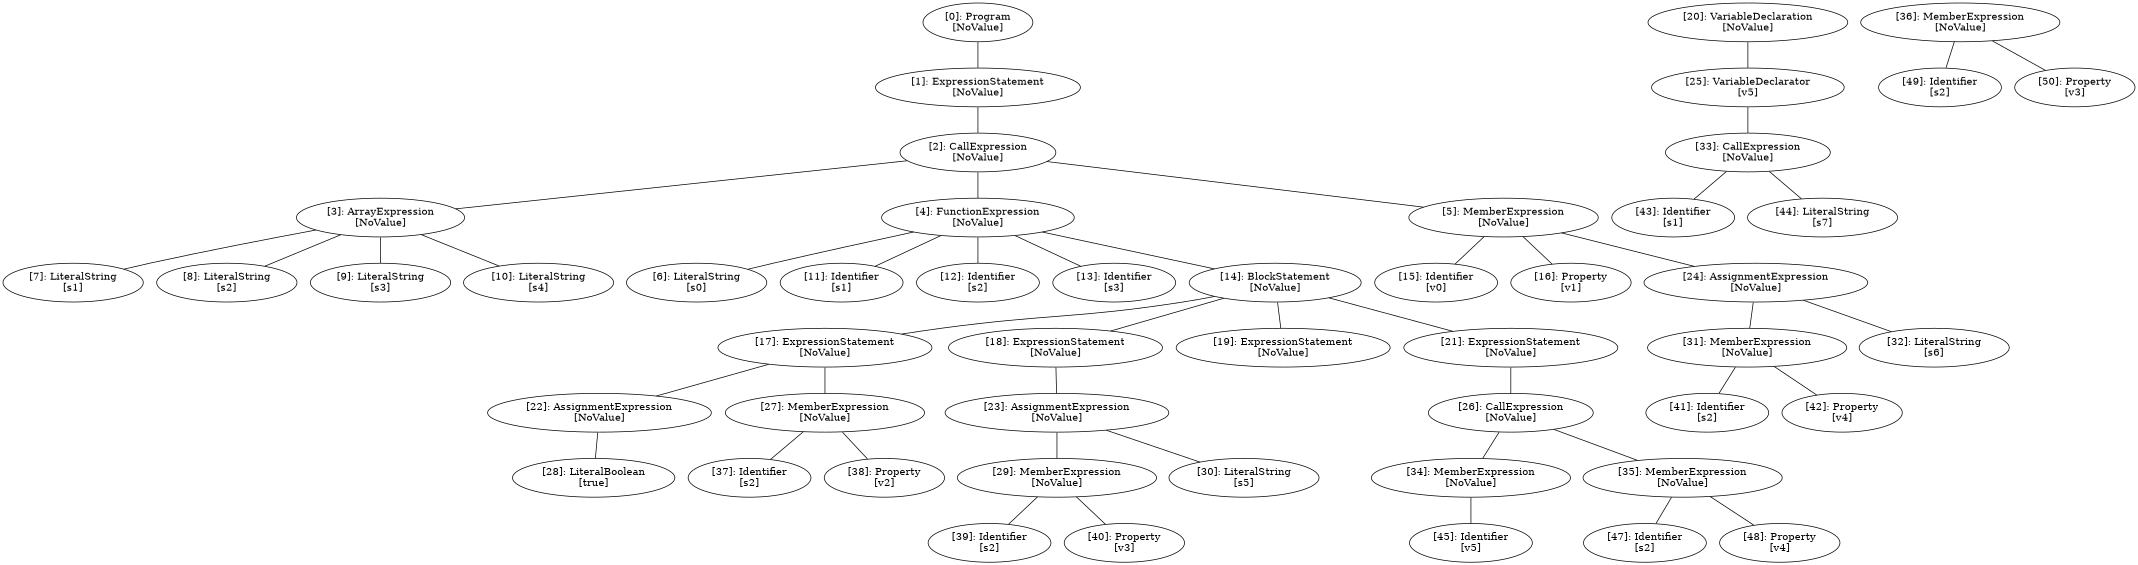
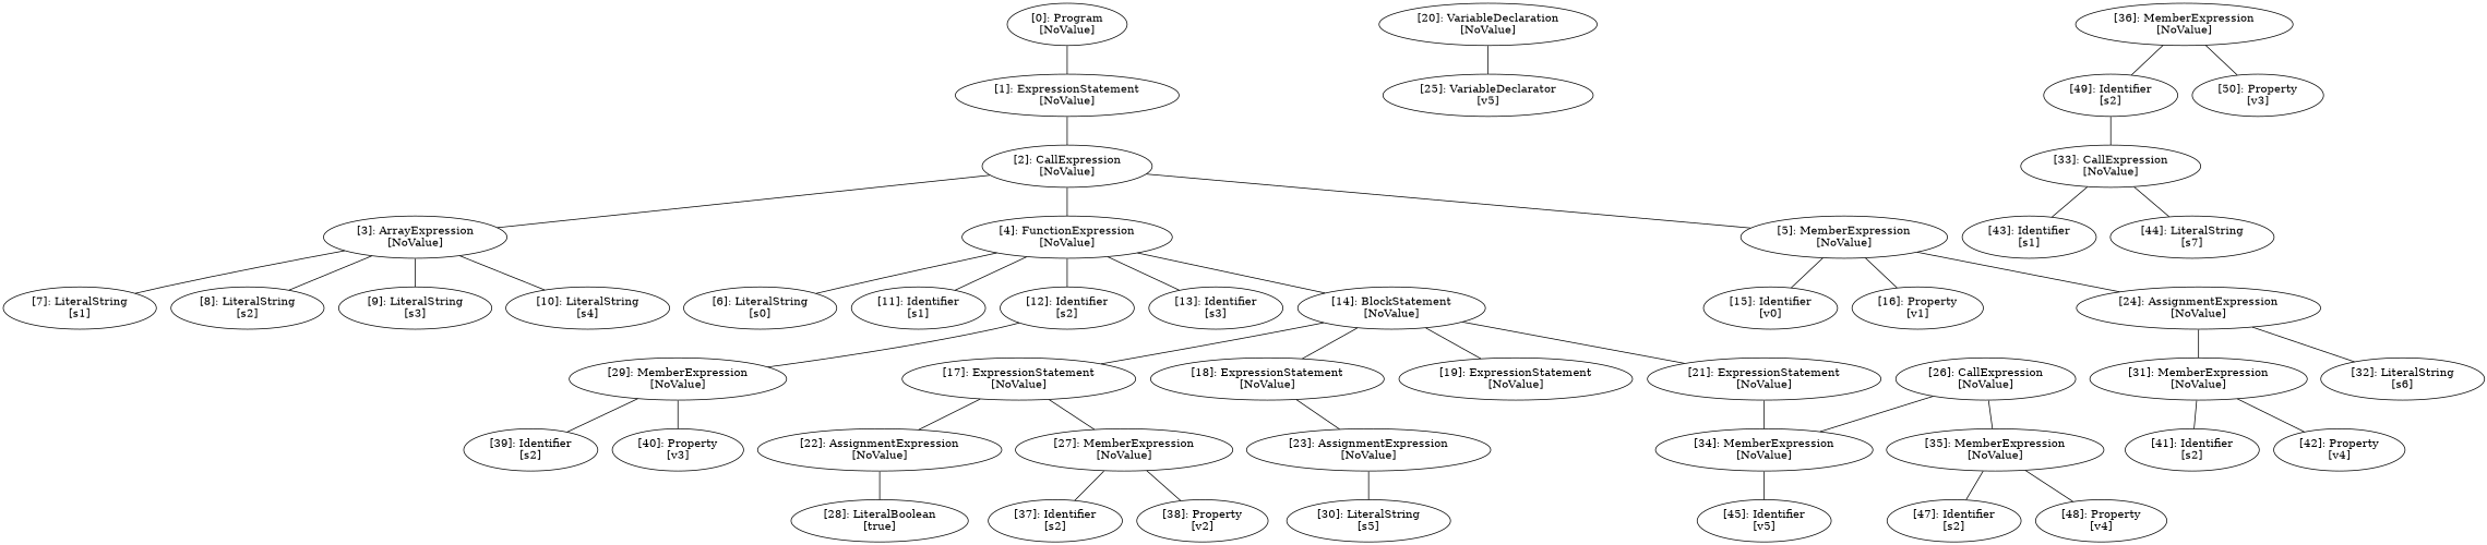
  graph {
    n1 [label="[0]: Program\n[NoValue]"]
    n2 [label="[1]: ExpressionStatement\n[NoValue]"]
    n3 [label="[2]: CallExpression\n[NoValue]"]
    n4 [label="[3]: ArrayExpression\n[NoValue]"]
    n5 [label="[4]: FunctionExpression\n[NoValue]"]
    n6 [label="[5]: MemberExpression\n[NoValue]"]
    n7 [label="[7]: LiteralString\n[s1]"]
    n8 [label="[8]: LiteralString\n[s2]"]
    n9 [label="[9]: LiteralString\n[s3]"]
    n10 [label="[10]: LiteralString\n[s4]"]
    n11 [label="[6]: LiteralString\n[s0]"]
    n12 [label="[11]: Identifier\n[s1]"]
    n13 [label="[12]: Identifier\n[s2]"]
    n14 [label="[13]: Identifier\n[s3]"]
    n15 [label="[14]: BlockStatement\n[NoValue]"]
    n16 [label="[15]: Identifier\n[v0]"]
    n17 [label="[16]: Property\n[v1]"]
    n18 [label="[24]: AssignmentExpression\n[NoValue]"]
    n19 [label="[17]: ExpressionStatement\n[NoValue]"]
    n20 [label="[18]: ExpressionStatement\n[NoValue]"]
    n21 [label="[19]: ExpressionStatement\n[NoValue]"]
    n22 [label="[21]: ExpressionStatement\n[NoValue]"]
    n23 [label="[22]: AssignmentExpression\n[NoValue]"]
    n24 [label="[27]: MemberExpression\n[NoValue]"]
    n25 [label="[23]: AssignmentExpression\n[NoValue]"]
    n26 [label="[20]: VariableDeclaration\n[NoValue]"]
    n27 [label="[25]: VariableDeclarator\n[v5]"]
    n28 [label="[26]: CallExpression\n[NoValue]"]
    n29 [label="[28]: LiteralBoolean\n[true]"]
    n30 [label="[29]: MemberExpression\n[NoValue]"]
    n31 [label="[30]: LiteralString\n[s5]"]
    n32 [label="[31]: MemberExpression\n[NoValue]"]
    n33 [label="[32]: LiteralString\n[s6]"]
    n34 [label="[33]: CallExpression\n[NoValue]"]
    n35 [label="[34]: MemberExpression\n[NoValue]"]
    n36 [label="[35]: MemberExpression\n[NoValue]"]
    n37 [label="[37]: Identifier\n[s2]"]
    n38 [label="[38]: Property\n[v2]"]
    n39 [label="[39]: Identifier\n[s2]"]
    n40 [label="[40]: Property\n[v3]"]
    n41 [label="[41]: Identifier\n[s2]"]
    n42 [label="[42]: Property\n[v4]"]
    n43 [label="[43]: Identifier\n[s1]"]
    n44 [label="[44]: LiteralString\n[s7]"]
    n45 [label="[45]: Identifier\n[v5]"]
    n46 [label="[47]: Identifier\n[s2]"]
    n47 [label="[48]: Property\n[v4]"]
    n48 [label="[36]: MemberExpression\n[NoValue]"]
    n49 [label="[49]: Identifier\n[s2]"]
    n50 [label="[50]: Property\n[v3]"]
    n1 -- n2
    n2 -- n3
    n3 -- n4
    n3 -- n5
    n3 -- n6
    n4 -- n7
    n4 -- n8
    n4 -- n9
    n4 -- n10
    n5 -- n11
    n5 -- n12
    n5 -- n13
    n5 -- n14
    n5 -- n15
    n6 -- n16
    n6 -- n17
    n6 -- n18
    n15 -- n19
    n15 -- n20
    n15 -- n21
    n15 -- n22
    n18 -- n32
    n18 -- n33
    n19 -- n23
    n19 -- n24
    n20 -- n25
-   n22 -- n28
+   n22 -- n35
    n23 -- n29
    n24 -- n37
    n24 -- n38
-   n25 -- n30
+   n13 -- n30
    n25 -- n31
    n26 -- n27
-   n27 -- n34
+   n49 -- n34
    n28 -- n35
    n28 -- n36
    n30 -- n39
    n30 -- n40
    n32 -- n41
    n32 -- n42
    n34 -- n43
    n34 -- n44
    n35 -- n45
    n36 -- n46
    n36 -- n47
    n48 -- n49
    n48 -- n50
  }
